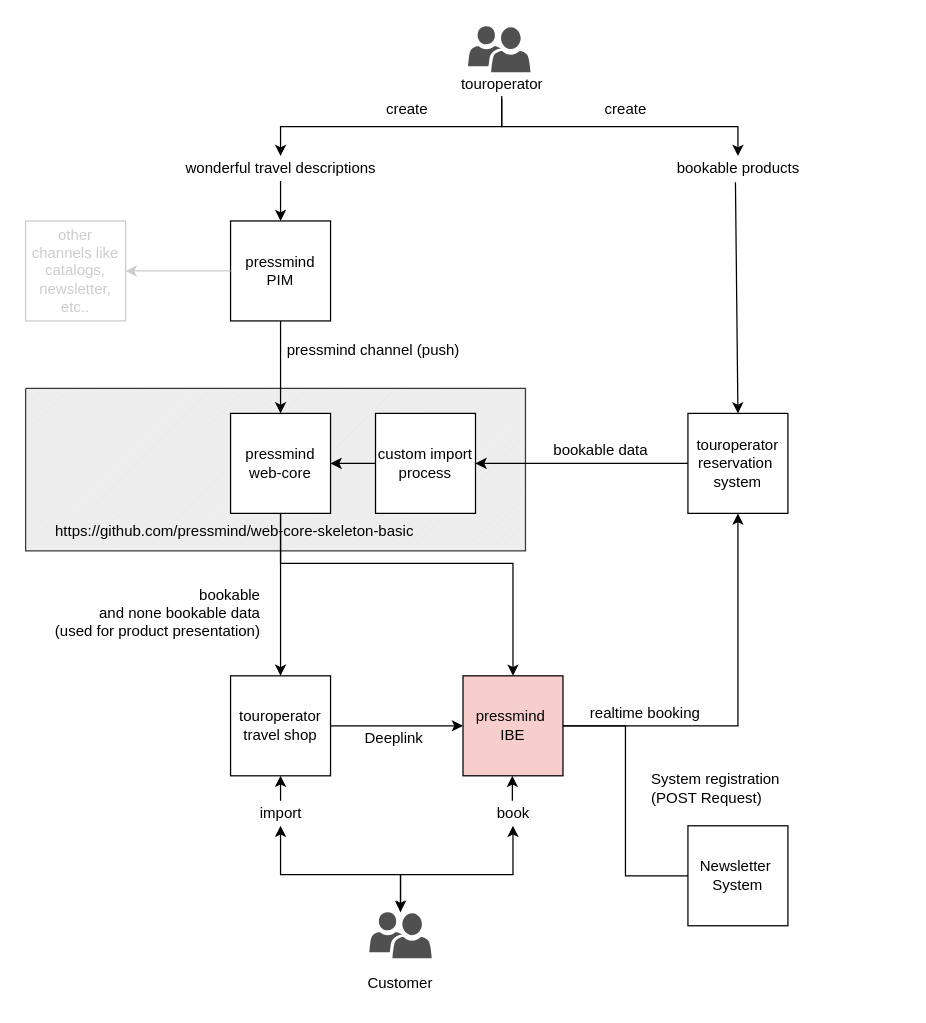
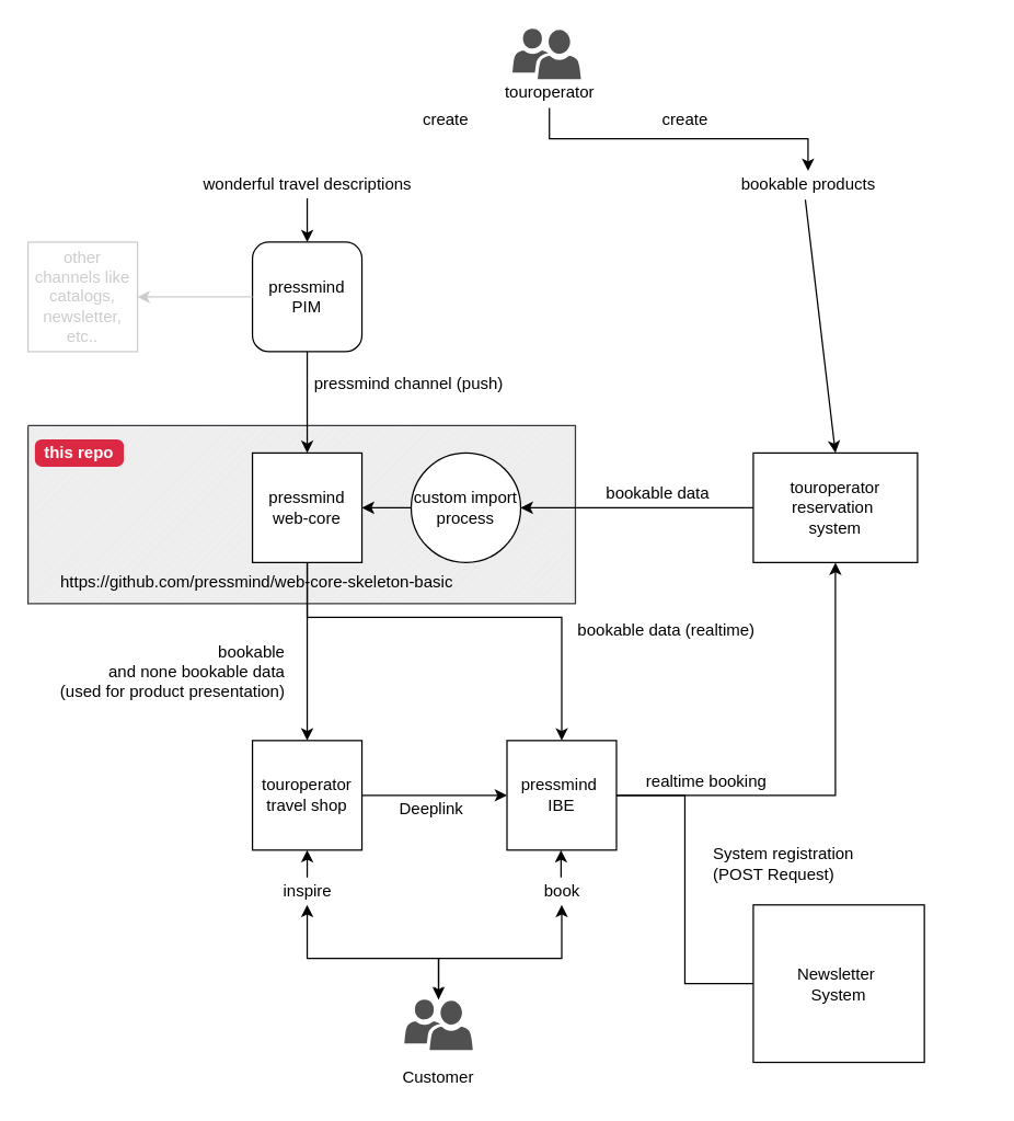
  <mxCell id="0" />
  <mxCell id="1" parent="0" />
  <mxCell id="2" value="" style="verticalLabelPosition=bottom;verticalAlign=top;html=1;shape=mxgraph.basic.patternFillRect;fillStyle=diag;step=5;fillStrokeWidth=0.2;fillStrokeColor=#dddddd;fillColor=#eeeeee;strokeColor=#36393d;" vertex="1" parent="1"><mxGeometry x="20" y="310" width="400" height="130" as="geometry" /></mxCell>
  <mxCell id="3" style="edgeStyle=orthogonalEdgeStyle;rounded=0;orthogonalLoop=1;jettySize=auto;html=1;" parent="1" source="4" target="6" edge="1"><mxGeometry relative="1" as="geometry" /></mxCell>
- <mxCell id="4" value="pressmind&lt;br&gt;PIM" style="whiteSpace=wrap;html=1;aspect=fixed;" parent="1" vertex="1"><mxGeometry x="184" y="176" width="80" height="80" as="geometry" /></mxCell>
+ <mxCell id="4" value="pressmind&lt;br&gt;PIM" style="whiteSpace=wrap;html=1;aspect=fixed;rounded=1;" parent="1" vertex="1"><mxGeometry x="184" y="176" width="80" height="80" as="geometry" /></mxCell>
  <mxCell id="5" style="edgeStyle=orthogonalEdgeStyle;rounded=0;orthogonalLoop=1;jettySize=auto;html=1;exitX=0.5;exitY=1;exitDx=0;exitDy=0;" parent="1" source="6" target="9" edge="1"><mxGeometry relative="1" as="geometry"><mxPoint x="410" y="410" as="sourcePoint" /><Array as="points"><mxPoint x="224" y="450" /><mxPoint x="410" y="450" /></Array></mxGeometry></mxCell>
  <mxCell id="6" value="pressmind&lt;br&gt;web-core" style="whiteSpace=wrap;html=1;aspect=fixed;" parent="1" vertex="1"><mxGeometry x="184" y="330" width="80" height="80" as="geometry" /></mxCell>
  <mxCell id="7" style="edgeStyle=orthogonalEdgeStyle;rounded=0;orthogonalLoop=1;jettySize=auto;html=1;exitX=0;exitY=0.5;exitDx=0;exitDy=0;entryX=1;entryY=0.5;entryDx=0;entryDy=0;" parent="1" source="8" target="42" edge="1"><mxGeometry relative="1" as="geometry"><Array as="points"><mxPoint x="470" y="370" /><mxPoint x="470" y="370" /></Array></mxGeometry></mxCell>
- <mxCell id="8" value="touroperator&lt;br&gt;reservation&amp;nbsp;&lt;br&gt;system" style="whiteSpace=wrap;html=1;aspect=fixed;" parent="1" vertex="1"><mxGeometry x="550" y="330" width="80" height="80" as="geometry" /></mxCell>
- <mxCell id="9" value="pressmind&amp;nbsp;&lt;br&gt;IBE" style="whiteSpace=wrap;html=1;aspect=fixed;fillColor=#f8cecc;" parent="1" vertex="1"><mxGeometry x="370" y="540" width="80" height="80" as="geometry" /></mxCell>
+ <mxCell id="8" value="touroperator&lt;br&gt;reservation&amp;nbsp;&lt;br&gt;system" style="whiteSpace=wrap;html=1;aspect=fixed;" parent="1" vertex="1"><mxGeometry x="550" y="330" width="120" height="80" as="geometry" /></mxCell>
+ <mxCell id="9" value="pressmind&amp;nbsp;&lt;br&gt;IBE" style="whiteSpace=wrap;html=1;aspect=fixed;" parent="1" vertex="1"><mxGeometry x="370" y="540" width="80" height="80" as="geometry" /></mxCell>
  <mxCell id="10" value="" style="pointerEvents=1;shadow=0;dashed=0;html=1;strokeColor=none;labelPosition=center;verticalLabelPosition=bottom;verticalAlign=top;align=center;fillColor=#505050;shape=mxgraph.mscae.intune.user_group" parent="1" vertex="1"><mxGeometry x="295" y="729" width="50" height="37" as="geometry" /></mxCell>
  <mxCell id="11" value="" style="pointerEvents=1;shadow=0;dashed=0;html=1;strokeColor=none;labelPosition=center;verticalLabelPosition=bottom;verticalAlign=top;align=center;fillColor=#505050;shape=mxgraph.mscae.intune.user_group" parent="1" vertex="1"><mxGeometry x="374" y="20" width="50" height="37" as="geometry" /></mxCell>
  <mxCell id="12" value="touroperator travel shop" style="whiteSpace=wrap;html=1;aspect=fixed;" parent="1" vertex="1"><mxGeometry x="184" y="540" width="80" height="80" as="geometry" /></mxCell>
  <mxCell id="13" style="edgeStyle=orthogonalEdgeStyle;rounded=0;orthogonalLoop=1;jettySize=auto;html=1;exitX=1;exitY=0.5;exitDx=0;exitDy=0;entryX=0;entryY=0.5;entryDx=0;entryDy=0;" parent="1" source="12" target="9" edge="1"><mxGeometry relative="1" as="geometry"><mxPoint x="274" y="430" as="sourcePoint" /><mxPoint x="420" y="520" as="targetPoint" /></mxGeometry></mxCell>
  <mxCell id="14" style="edgeStyle=orthogonalEdgeStyle;rounded=0;orthogonalLoop=1;jettySize=auto;html=1;entryX=0.5;entryY=0;entryDx=0;entryDy=0;exitX=0.5;exitY=1;exitDx=0;exitDy=0;" parent="1" source="6" target="12" edge="1"><mxGeometry relative="1" as="geometry"><mxPoint x="220" y="430" as="sourcePoint" /><mxPoint x="234" y="350" as="targetPoint" /></mxGeometry></mxCell>
  <mxCell id="15" value="Deeplink" style="text;html=1;strokeColor=none;fillColor=none;align=center;verticalAlign=middle;whiteSpace=wrap;rounded=0;" parent="1" vertex="1"><mxGeometry x="295" y="580" width="40" height="20" as="geometry" /></mxCell>
  <mxCell id="16" value="bookable &lt;br&gt;and none bookable data&lt;br&gt;(used for product presentation)" style="text;html=1;strokeColor=none;fillColor=none;align=right;verticalAlign=middle;whiteSpace=wrap;rounded=0;" parent="1" vertex="1"><mxGeometry x="20" y="480" width="190" height="20" as="geometry" /></mxCell>
+ <mxCell id="17" value="bookable data (realtime)" style="text;html=1;strokeColor=none;fillColor=none;align=left;verticalAlign=middle;whiteSpace=wrap;rounded=0;" parent="1" vertex="1"><mxGeometry x="420" y="450" width="190" height="20" as="geometry" /></mxCell>
  <mxCell id="18" style="edgeStyle=orthogonalEdgeStyle;rounded=0;orthogonalLoop=1;jettySize=auto;html=1;exitX=1;exitY=0.5;exitDx=0;exitDy=0;entryX=0.5;entryY=1;entryDx=0;entryDy=0;startArrow=none;startFill=0;" parent="1" source="9" target="8" edge="1"><mxGeometry relative="1" as="geometry"><mxPoint x="524" y="530" as="sourcePoint" /><mxPoint x="630" y="530" as="targetPoint" /></mxGeometry></mxCell>
  <mxCell id="19" value="realtime booking" style="text;html=1;strokeColor=none;fillColor=none;align=left;verticalAlign=middle;whiteSpace=wrap;rounded=0;" parent="1" vertex="1"><mxGeometry x="470" y="560" width="110" height="20" as="geometry" /></mxCell>
  <mxCell id="20" value="Customer" style="text;html=1;strokeColor=none;fillColor=none;align=center;verticalAlign=middle;whiteSpace=wrap;rounded=0;" parent="1" vertex="1"><mxGeometry x="300" y="776" width="40" height="20" as="geometry" /></mxCell>
  <mxCell id="21" value="bookable data" style="text;html=1;align=center;verticalAlign=middle;resizable=0;points=[];autosize=1;" parent="1" vertex="1"><mxGeometry x="435" y="350" width="90" height="20" as="geometry" /></mxCell>
  <mxCell id="22" value="wonderful travel descriptions" style="text;html=1;align=center;verticalAlign=middle;resizable=0;points=[];autosize=1;" parent="1" vertex="1"><mxGeometry x="139" y="124" width="170" height="20" as="geometry" /></mxCell>
  <mxCell id="23" value="bookable products" style="text;html=1;align=center;verticalAlign=middle;resizable=0;points=[];autosize=1;" parent="1" vertex="1"><mxGeometry x="535" y="124" width="110" height="20" as="geometry" /></mxCell>
  <mxCell id="24" value="&lt;span&gt;touroperator&lt;/span&gt;" style="text;html=1;align=center;verticalAlign=middle;resizable=0;points=[];autosize=1;" parent="1" vertex="1"><mxGeometry x="361" y="57" width="80" height="20" as="geometry" /></mxCell>
- <mxCell id="25" style="edgeStyle=orthogonalEdgeStyle;rounded=0;orthogonalLoop=1;jettySize=auto;html=1;exitX=0.5;exitY=0.95;exitDx=0;exitDy=0;exitPerimeter=0;" parent="1" source="24" target="22" edge="1"><mxGeometry relative="1" as="geometry"><mxPoint x="560" y="214" as="sourcePoint" /><mxPoint x="274" y="214" as="targetPoint" /></mxGeometry></mxCell>
  <mxCell id="26" style="edgeStyle=orthogonalEdgeStyle;rounded=0;orthogonalLoop=1;jettySize=auto;html=1;exitX=0.5;exitY=1.05;exitDx=0;exitDy=0;exitPerimeter=0;" parent="1" source="24" target="23" edge="1"><mxGeometry relative="1" as="geometry"><mxPoint x="411" y="86" as="sourcePoint" /><mxPoint x="244" y="134" as="targetPoint" /></mxGeometry></mxCell>
  <mxCell id="27" value="pressmind channel (push)" style="text;html=1;align=center;verticalAlign=middle;resizable=0;points=[];autosize=1;" parent="1" vertex="1"><mxGeometry x="223" y="270" width="150" height="20" as="geometry" /></mxCell>
  <mxCell id="28" value="create" style="text;html=1;align=center;verticalAlign=middle;resizable=0;points=[];autosize=1;" parent="1" vertex="1"><mxGeometry x="300" y="77" width="50" height="20" as="geometry" /></mxCell>
  <mxCell id="29" value="create" style="text;html=1;align=center;verticalAlign=middle;resizable=0;points=[];autosize=1;" parent="1" vertex="1"><mxGeometry x="475" y="77" width="50" height="20" as="geometry" /></mxCell>
  <mxCell id="30" style="edgeStyle=orthogonalEdgeStyle;rounded=0;orthogonalLoop=1;jettySize=auto;html=1;exitX=0.5;exitY=0;exitDx=0;exitDy=0;exitPerimeter=0;startArrow=classic;startFill=1;" parent="1" source="10" target="32" edge="1"><mxGeometry relative="1" as="geometry"><mxPoint x="411" y="191" as="sourcePoint" /><mxPoint x="224" y="669" as="targetPoint" /><Array as="points"><mxPoint x="320" y="699" /><mxPoint x="224" y="699" /></Array></mxGeometry></mxCell>
  <mxCell id="31" style="edgeStyle=orthogonalEdgeStyle;rounded=0;orthogonalLoop=1;jettySize=auto;html=1;exitX=0.5;exitY=0;exitDx=0;exitDy=0;exitPerimeter=0;startArrow=classicThin;startFill=1;" parent="1" source="10" target="33" edge="1"><mxGeometry relative="1" as="geometry"><mxPoint x="314" y="739" as="sourcePoint" /><mxPoint x="410" y="669" as="targetPoint" /><Array as="points"><mxPoint x="320" y="699" /><mxPoint x="410" y="699" /></Array></mxGeometry></mxCell>
- <mxCell id="32" value="import" style="text;html=1;align=center;verticalAlign=middle;resizable=0;points=[];autosize=1;" parent="1" vertex="1"><mxGeometry x="199" y="640" width="50" height="20" as="geometry" /></mxCell>
+ <mxCell id="32" value="inspire" style="text;html=1;align=center;verticalAlign=middle;resizable=0;points=[];autosize=1;" parent="1" vertex="1"><mxGeometry x="199" y="640" width="50" height="20" as="geometry" /></mxCell>
  <mxCell id="33" value="book" style="text;html=1;align=center;verticalAlign=middle;resizable=0;points=[];autosize=1;" parent="1" vertex="1"><mxGeometry x="390" y="640" width="40" height="20" as="geometry" /></mxCell>
  <mxCell id="34" style="edgeStyle=orthogonalEdgeStyle;rounded=0;orthogonalLoop=1;jettySize=auto;html=1;entryX=0.5;entryY=1;entryDx=0;entryDy=0;" parent="1" target="12" edge="1"><mxGeometry relative="1" as="geometry"><mxPoint x="224" y="640" as="sourcePoint" /><mxPoint x="234" y="660" as="targetPoint" /></mxGeometry></mxCell>
  <mxCell id="35" style="edgeStyle=orthogonalEdgeStyle;rounded=0;orthogonalLoop=1;jettySize=auto;html=1;entryX=0.5;entryY=1;entryDx=0;entryDy=0;" parent="1" edge="1"><mxGeometry relative="1" as="geometry"><mxPoint x="409.5" y="640" as="sourcePoint" /><mxPoint x="409.5" y="620" as="targetPoint" /></mxGeometry></mxCell>
  <mxCell id="36" value="" style="endArrow=classic;html=1;entryX=0.5;entryY=0;entryDx=0;entryDy=0;" parent="1" source="22" target="4" edge="1"><mxGeometry width="50" height="50" relative="1" as="geometry"><mxPoint x="223.83" y="146" as="sourcePoint" /><mxPoint x="223.83" y="166" as="targetPoint" /></mxGeometry></mxCell>
  <mxCell id="37" value="" style="endArrow=classic;html=1;entryX=0.5;entryY=0;entryDx=0;entryDy=0;exitX=0.482;exitY=1.05;exitDx=0;exitDy=0;exitPerimeter=0;" parent="1" edge="1" target="8" source="23"><mxGeometry width="50" height="50" relative="1" as="geometry"><mxPoint x="589.83" y="178" as="sourcePoint" /><mxPoint x="589.83" y="210" as="targetPoint" /></mxGeometry></mxCell>
- <mxCell id="38" value="Newsletter&amp;nbsp;&lt;br&gt;System" style="whiteSpace=wrap;html=1;aspect=fixed;" parent="1" vertex="1"><mxGeometry x="550" y="660" width="80" height="80" as="geometry" /></mxCell>
+ <mxCell id="38" value="Newsletter&amp;nbsp;&lt;br&gt;System" style="whiteSpace=wrap;html=1;aspect=fixed;" parent="1" vertex="1"><mxGeometry x="550" y="660" width="125" height="115" as="geometry" /></mxCell>
  <mxCell id="39" style="edgeStyle=orthogonalEdgeStyle;rounded=0;orthogonalLoop=1;jettySize=auto;html=1;exitX=1;exitY=0.5;exitDx=0;exitDy=0;entryX=0;entryY=0.5;entryDx=0;entryDy=0;startArrow=none;startFill=0;endArrow=none;" parent="1" source="9" target="38" edge="1"><mxGeometry relative="1" as="geometry"><mxPoint x="460" y="590" as="sourcePoint" /><mxPoint x="600" y="340" as="targetPoint" /></mxGeometry></mxCell>
  <mxCell id="40" value="System registration&lt;br&gt;(POST Request)" style="text;html=1;strokeColor=none;fillColor=none;align=left;verticalAlign=middle;whiteSpace=wrap;rounded=0;" parent="1" vertex="1"><mxGeometry x="519" y="620" width="200" height="20" as="geometry" /></mxCell>
  <mxCell id="41" value="" style="edgeStyle=orthogonalEdgeStyle;rounded=0;orthogonalLoop=1;jettySize=auto;html=1;" edge="1" parent="1" source="42" target="6"><mxGeometry relative="1" as="geometry" /></mxCell>
- <mxCell id="42" value="custom import&lt;br&gt;process" style="whiteSpace=wrap;html=1;aspect=fixed;" vertex="1" parent="1"><mxGeometry x="300" y="330" width="80" height="80" as="geometry" /></mxCell>
+ <mxCell id="42" value="custom import&lt;br&gt;process" style="ellipse;whiteSpace=wrap;html=1;aspect=fixed;" vertex="1" parent="1"><mxGeometry x="300" y="330" width="80" height="80" as="geometry" /></mxCell>
  <mxCell id="43" value="https://github.com/pressmind/web-core-skeleton-basic" style="text;whiteSpace=wrap;html=1;" vertex="1" parent="1"><mxGeometry x="42" y="411" width="310" height="30" as="geometry" /></mxCell>
  <mxCell id="44" value="" style="shape=image;html=1;verticalAlign=top;verticalLabelPosition=bottom;labelBackgroundColor=#ffffff;imageAspect=0;aspect=fixed;image=https://cdn1.iconfinder.com/data/icons/logotypes/32/github-128.png" vertex="1" parent="1"><mxGeometry x="25" y="417.5" width="15" height="15" as="geometry" /></mxCell>
  <mxCell id="45" value="other channels like&lt;br&gt;catalogs, newsletter, etc.." style="whiteSpace=wrap;html=1;aspect=fixed;strokeColor=#CCCCCC;fontColor=#CCCCCC;" vertex="1" parent="1"><mxGeometry x="20" y="176" width="80" height="80" as="geometry" /></mxCell>
  <mxCell id="46" value="" style="endArrow=classic;html=1;entryX=1;entryY=0.5;entryDx=0;entryDy=0;exitX=0;exitY=0.5;exitDx=0;exitDy=0;strokeColor=#CCCCCC;" edge="1" parent="1" source="4" target="45"><mxGeometry width="50" height="50" relative="1" as="geometry"><mxPoint x="234" y="154" as="sourcePoint" /><mxPoint x="234" y="186" as="targetPoint" /></mxGeometry></mxCell>
+ <mxCell id="47" value="this repo" style="html=1;shadow=0;dashed=0;shape=mxgraph.bootstrap.rrect;rSize=5;strokeColor=none;strokeWidth=1;fillColor=#DB2843;fontColor=#FFFFFF;whiteSpace=wrap;align=center;verticalAlign=middle;spacingLeft=0;fontStyle=1;fontSize=12;spacing=5;" vertex="1" parent="1"><mxGeometry x="25" y="320" width="65" height="20" as="geometry" /></mxCell>
